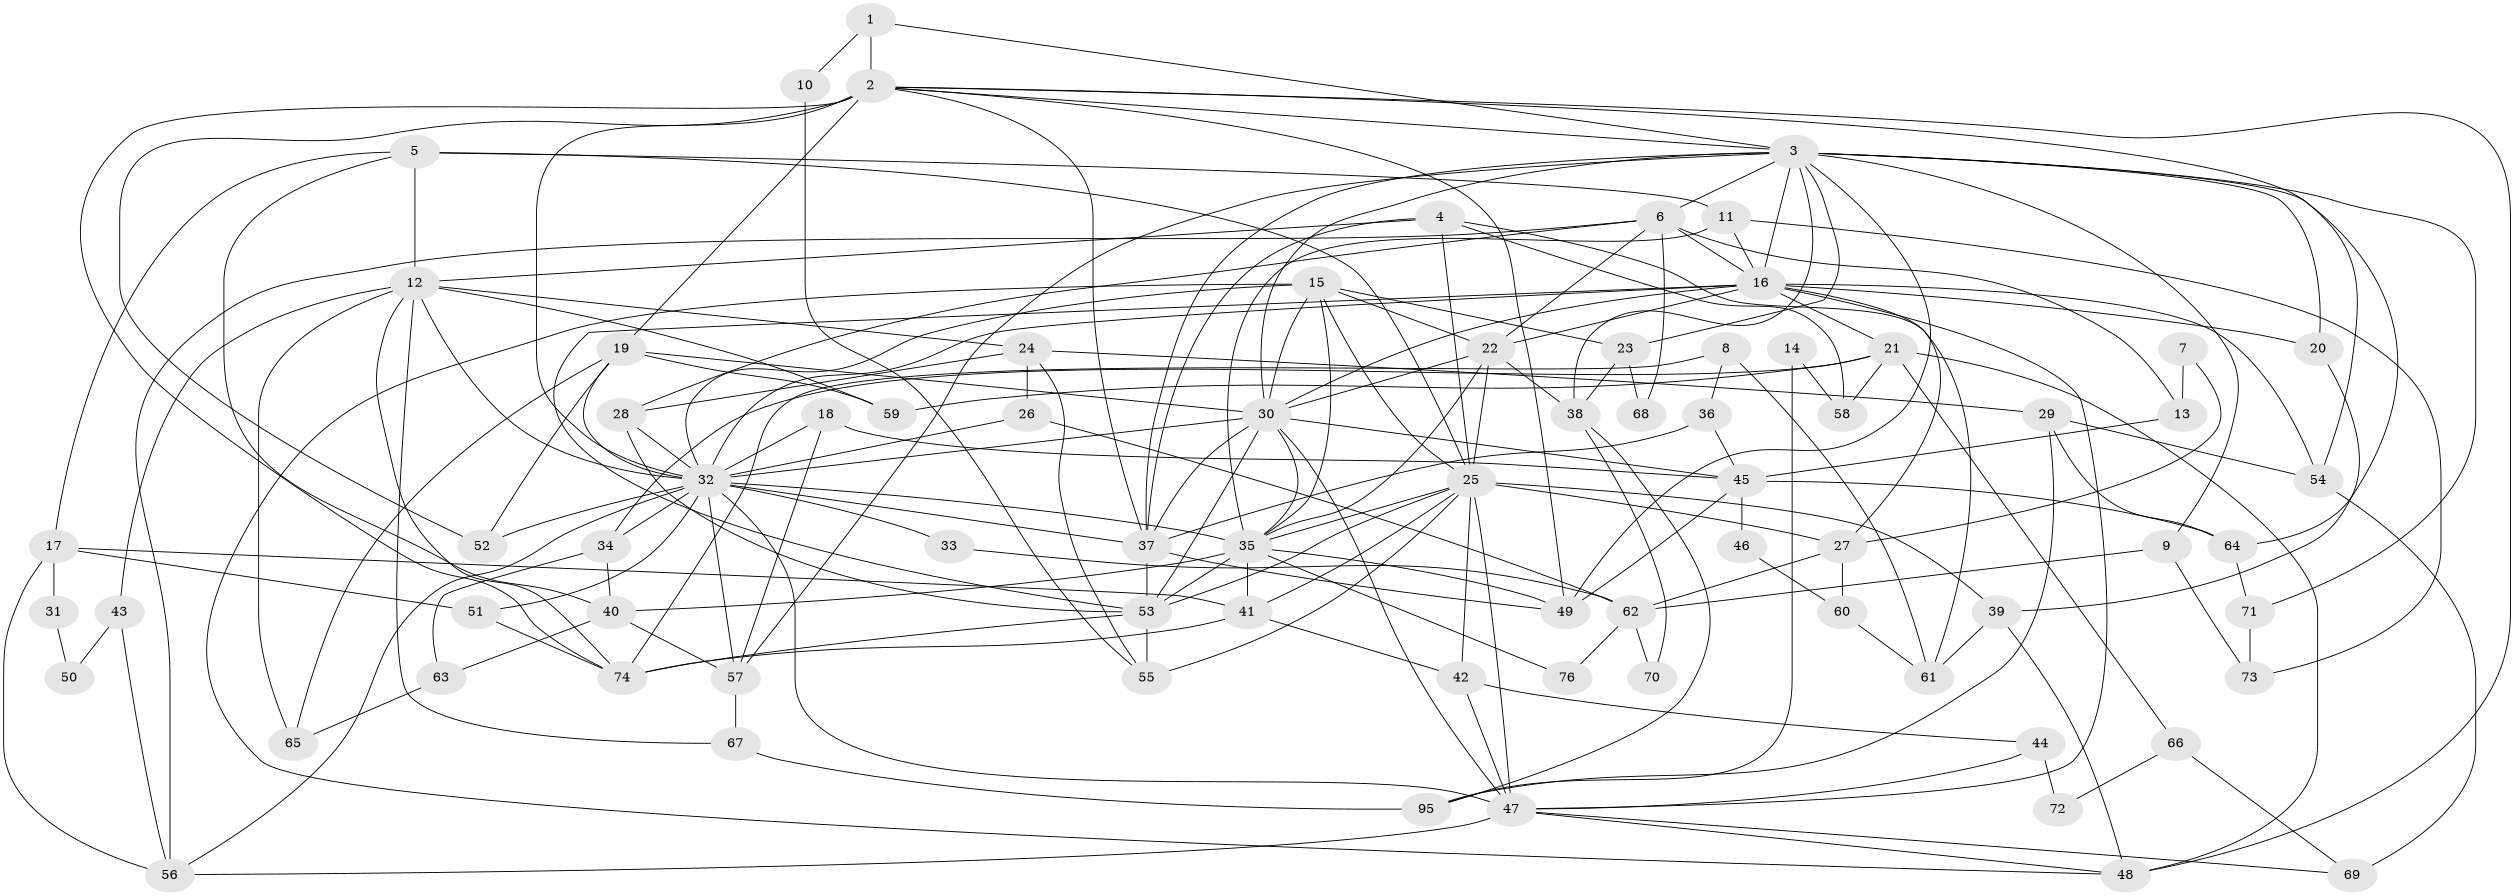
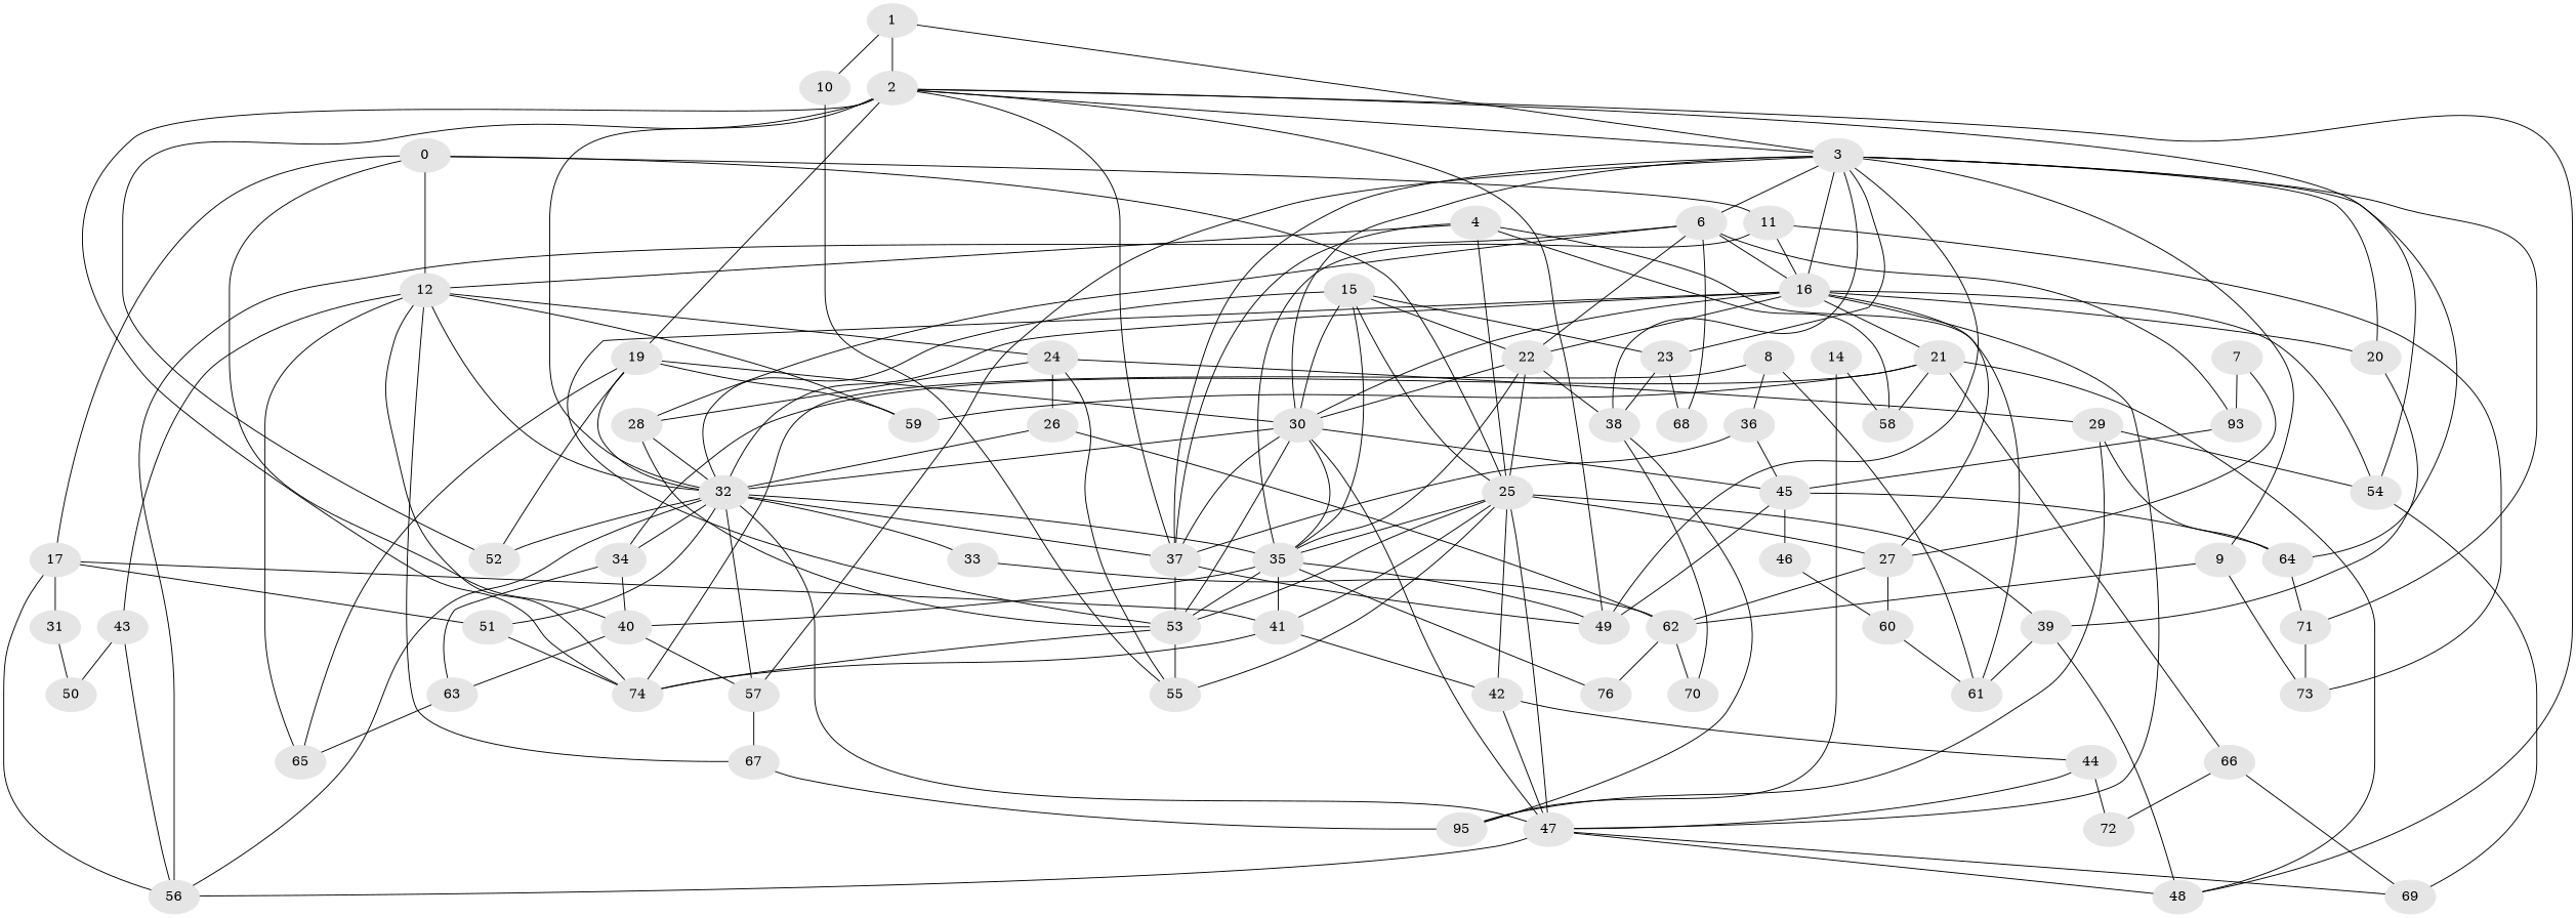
  graph {
    node [color=gray90 style=filled]
    edge [weight=1.0]
    1
    2
    3
    10
    19
    32
    37
    48
    49
    52
    54
    74
    6
    9
    16
    20
    23
    30
    38
    57
    64
    71
    55
    59
    65
    47
    56
    35
    51
    34
    33
    53
    69
-   13
+   13 [label=93]
    22
    28
    68
    62
    73
    27
    21
    39
    45
    n44 [label=95]
    70
    67
    4
    12
    25
    58
    61
    24
    43
    41
    42
-   5
+   5 [label=0]
    11
    17
    40
    31
    63
    7
    60
    8
    36
    76
    26
    29
    50
    46
    14
    15
    66
-   18
    72
    44
    1 -- 2
    1 -- 3
    1 -- 10
    2 -- 3
    2 -- 19
    2 -- 32 [weight=3.0]
    2 -- 37
    2 -- 48
    2 -- 49
    2 -- 52
    2 -- 54
    2 -- 74
    3 -- 37
    3 -- 49
    3 -- 6
    3 -- 9
    3 -- 16
    3 -- 20
    3 -- 23
    3 -- 30
    3 -- 38
    3 -- 57
    3 -- 64
    3 -- 71
    10 -- 55
    19 -- 32 [weight=2.0]
    19 -- 52
    19 -- 30
    19 -- 59
    19 -- 65
    32 -- 37
    32 -- 52
    32 -- 57
    32 -- 47
    32 -- 56
    32 -- 35
    32 -- 51
    32 -- 34 [weight=2.0]
    32 -- 33
    37 -- 49
    37 -- 53 [weight=2.0]
    54 -- 69
    6 -- 16
    6 -- 56
    6 -- 13
    6 -- 22
    6 -- 28
    6 -- 68
    9 -- 62
    9 -- 73
    16 -- 32 [weight=2.0]
    16 -- 54
    16 -- 20
    16 -- 30
    16 -- 47
    16 -- 53
    16 -- 22
    16 -- 27
    16 -- 21 [weight=3.0]
    20 -- 39
    23 -- 38
    23 -- 68
    30 -- 32
    30 -- 37 [weight=2.0]
    30 -- 47
    30 -- 35
    30 -- 53 [weight=2.0]
    30 -- 45
    38 -- n44
    38 -- 70
    57 -- 67
    64 -- 71
    71 -- 73
    47 -- 48
    47 -- 56
    47 -- 69
    35 -- 49
    35 -- 53 [weight=2.0]
    35 -- 41
    35 -- 40
    35 -- 76
    51 -- 74
    34 -- 40
    34 -- 63
    33 -- 62
    53 -- 74
    53 -- 55 [weight=2.0]
    13 -- 45
    22 -- 30
    22 -- 38
    22 -- 35
    22 -- 25
    28 -- 32
    28 -- 53
    62 -- 70
    62 -- 76
    27 -- 62
    27 -- 60
    21 -- 48
    21 -- 59 [weight=2.0]
    21 -- 34
    21 -- 58
    21 -- 66
    39 -- 48
    39 -- 61
    45 -- 49
    45 -- 64
    45 -- 46
    67 -- n44
    4 -- 37
    4 -- 12
    4 -- 25
    4 -- 58
    4 -- 61
    12 -- 32
    12 -- 74
    12 -- 59
    12 -- 65
    12 -- 67
    12 -- 24
    12 -- 43
    25 -- 55
    25 -- 47
    25 -- 35
    25 -- 53
    25 -- 27
    25 -- 39
    25 -- 41
    25 -- 42
    24 -- 55
    24 -- 28
    24 -- 26
    24 -- 29
    43 -- 56
    43 -- 50
    41 -- 74
    41 -- 42
    42 -- 47
    42 -- 44
    5 -- 12
    5 -- 25
    5 -- 11
    5 -- 17
    5 -- 40
    11 -- 16
    11 -- 35
    11 -- 73
    17 -- 56
    17 -- 51
    17 -- 41
    17 -- 31
    40 -- 57
    40 -- 63
    31 -- 50
    63 -- 65
    7 -- 13
    7 -- 27
    60 -- 61
    8 -- 74
    8 -- 61
    8 -- 36
    36 -- 37
    36 -- 45
    26 -- 32
    26 -- 62
    29 -- 54
    29 -- 64
    29 -- n44
    46 -- 60
    14 -- n44
    14 -- 58
    15 -- 32
-   15 -- 48
    15 -- 23
    15 -- 30
    15 -- 35
    15 -- 22
    15 -- 25
    66 -- 69
    66 -- 72
-   18 -- 32
-   18 -- 57
-   18 -- 45
    44 -- 47
    44 -- 72
  }
